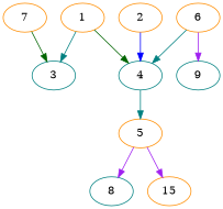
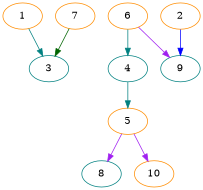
  digraph {
    fontname="DejaVu Serif"
    node [alpha=0.15 color=darkorange fontname="DejaVu Serif"]
    edge [color=teal fontname="DejaVu Serif"]
    1 [alpha=0.17 expect_size=12035072]
    3 [alpha=0.06 color=teal expect_size=43034624]
    4 [alpha=0.16 color=teal expect_size=7759872]
    5 [expect_size=34353152]
    7 [alpha=0.19 expect_size=47636480]
    8 [alpha=0.07 color=teal expect_size=49025024]
-   10 [expect_size=34100224 label=15]
+   10 [expect_size=34100224]
    6 [alpha=0.20 expect_size=5432320]
    9 [alpha=0.09 color=teal expect_size=30852096]
    2 [alpha=0.07 expect_size=5513216]
    1 -> 3
-   1 -> 4 [color=darkgreen]
    4 -> 5
    5 -> 8 [color=purple]
    5 -> 10 [color=purple]
    7 -> 3 [color=darkgreen]
    6 -> 4
    6 -> 9 [color=purple]
-   2 -> 4 [color=blue]
+   2 -> 9 [color=blue]
  }
